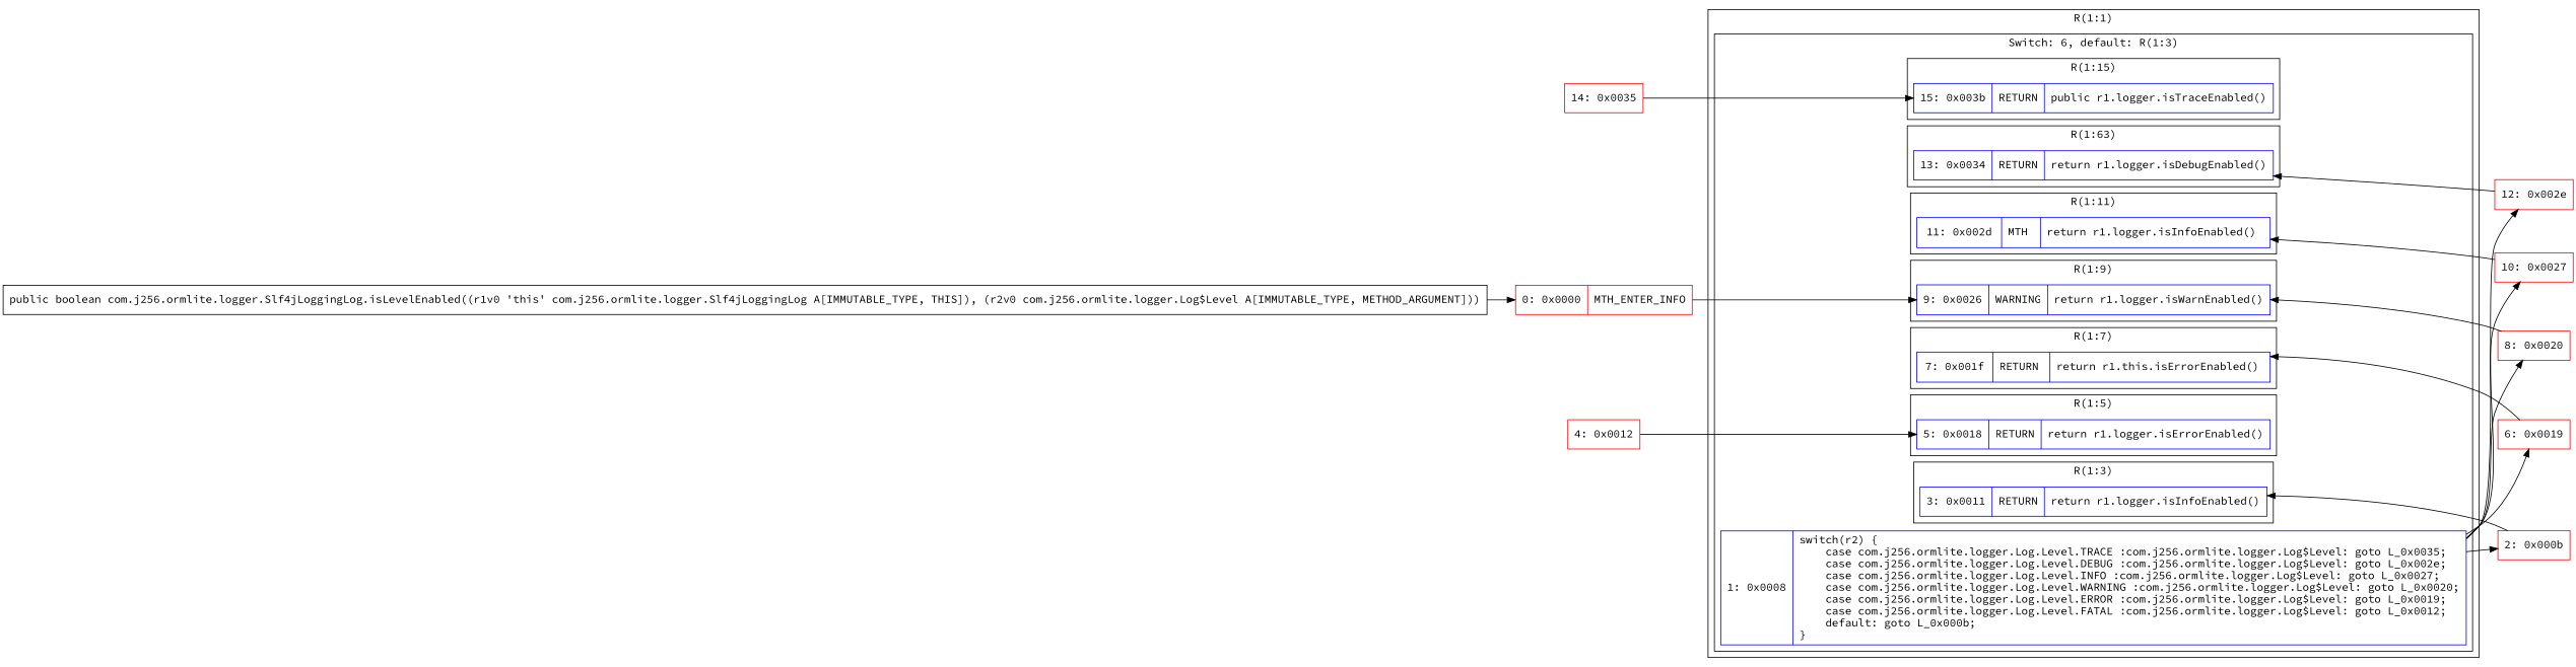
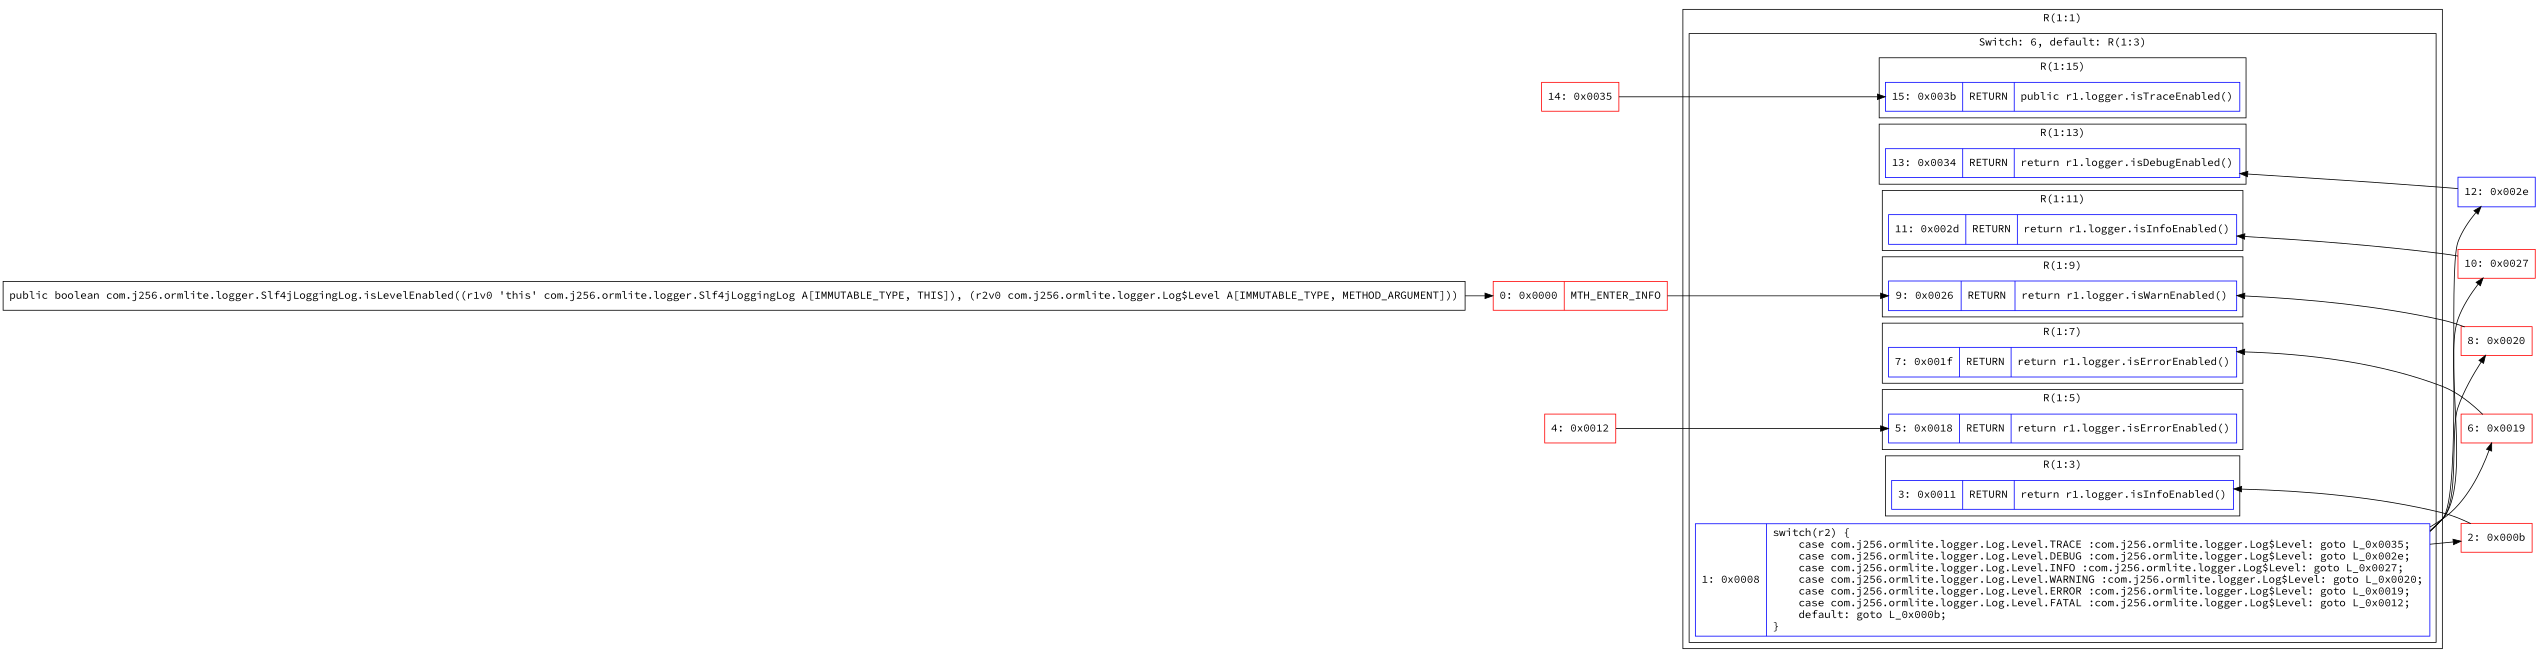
  digraph {
    fontname="Source Code Pro"
    rankdir=LR
    node [color=blue fontname="Source Code Pro" shape=record]
    edge [fontname="Source Code Pro"]
    n1 [label="{15\:\ 0x003b|RETURN\l|public r1.logger.isTraceEnabled()\l}"]
    n2 [label="{13\:\ 0x0034|RETURN\l|return r1.logger.isDebugEnabled()\l}"]
-   n3 [label="{11\:\ 0x002d|MTH\l|return r1.logger.isInfoEnabled()\l}"]
-   n4 [label="{9\:\ 0x0026|WARNING\l|return r1.logger.isWarnEnabled()\l}"]
-   n5 [label="{7\:\ 0x001f|RETURN\l|return r1.this.isErrorEnabled()\l}"]
+   n3 [label="{11\:\ 0x002d|RETURN\l|return r1.logger.isInfoEnabled()\l}"]
+   n4 [label="{9\:\ 0x0026|RETURN\l|return r1.logger.isWarnEnabled()\l}"]
+   n5 [label="{7\:\ 0x001f|RETURN\l|return r1.logger.isErrorEnabled()\l}"]
    n6 [label="{5\:\ 0x0018|RETURN\l|return r1.logger.isErrorEnabled()\l}"]
    n7 [label="{3\:\ 0x0011|RETURN\l|return r1.logger.isInfoEnabled()\l}"]
    n8 [label="{1\:\ 0x0008|switch(r2) \{\l    case com.j256.ormlite.logger.Log.Level.TRACE :com.j256.ormlite.logger.Log$Level: goto L_0x0035;\l    case com.j256.ormlite.logger.Log.Level.DEBUG :com.j256.ormlite.logger.Log$Level: goto L_0x002e;\l    case com.j256.ormlite.logger.Log.Level.INFO :com.j256.ormlite.logger.Log$Level: goto L_0x0027;\l    case com.j256.ormlite.logger.Log.Level.WARNING :com.j256.ormlite.logger.Log$Level: goto L_0x0020;\l    case com.j256.ormlite.logger.Log.Level.ERROR :com.j256.ormlite.logger.Log$Level: goto L_0x0019;\l    case com.j256.ormlite.logger.Log.Level.FATAL :com.j256.ormlite.logger.Log$Level: goto L_0x0012;\l    default: goto L_0x000b;\l\}\l}"]
    n9 [color=red label="{2\:\ 0x000b}"]
    n10 [color=red label="{6\:\ 0x0019}"]
    n11 [color=red label="{8\:\ 0x0020}"]
    n12 [color=red label="{10\:\ 0x0027}"]
-   n13 [color=red label="{12\:\ 0x002e}"]
+   n13 [label="{12\:\ 0x002e}"]
    n14 [color=red label="{4\:\ 0x0012}"]
    n15 [color=red label="{14\:\ 0x0035}"]
    n16 [color=red label="{0\:\ 0x0000|MTH_ENTER_INFO\l}"]
    n17 [label="{public boolean com.j256.ormlite.logger.Slf4jLoggingLog.isLevelEnabled((r1v0 'this' com.j256.ormlite.logger.Slf4jLoggingLog A[IMMUTABLE_TYPE, THIS]), (r2v0 com.j256.ormlite.logger.Log$Level A[IMMUTABLE_TYPE, METHOD_ARGUMENT])) }" color=""]
    subgraph cluster_1 {
      label="R(1:1)"
      subgraph cluster_2 {
        label="Switch: 6, default: R(1:3)"
        n8
        subgraph cluster_3 {
          label="R(1:15)"
          n1
        }
        subgraph cluster_4 {
-         label="R(1:63)"
+         label="R(1:13)"
          n2
        }
        subgraph cluster_5 {
          label="R(1:11)"
          n3
        }
        subgraph cluster_6 {
          label="R(1:9)"
          n4
        }
        subgraph cluster_7 {
          label="R(1:7)"
          n5
        }
        subgraph cluster_8 {
          label="R(1:5)"
          n6
        }
        subgraph cluster_9 {
          label="R(1:3)"
          n7
        }
      }
    }
    n8 -> n9
    n8 -> n10
    n8 -> n11
    n8 -> n12
    n8 -> n13
    n9 -> n7
    n10 -> n5
    n11 -> n4
    n12 -> n3
    n13 -> n2
    n14 -> n6
    n15 -> n1
    n16 -> n4
    n17 -> n16
  }
